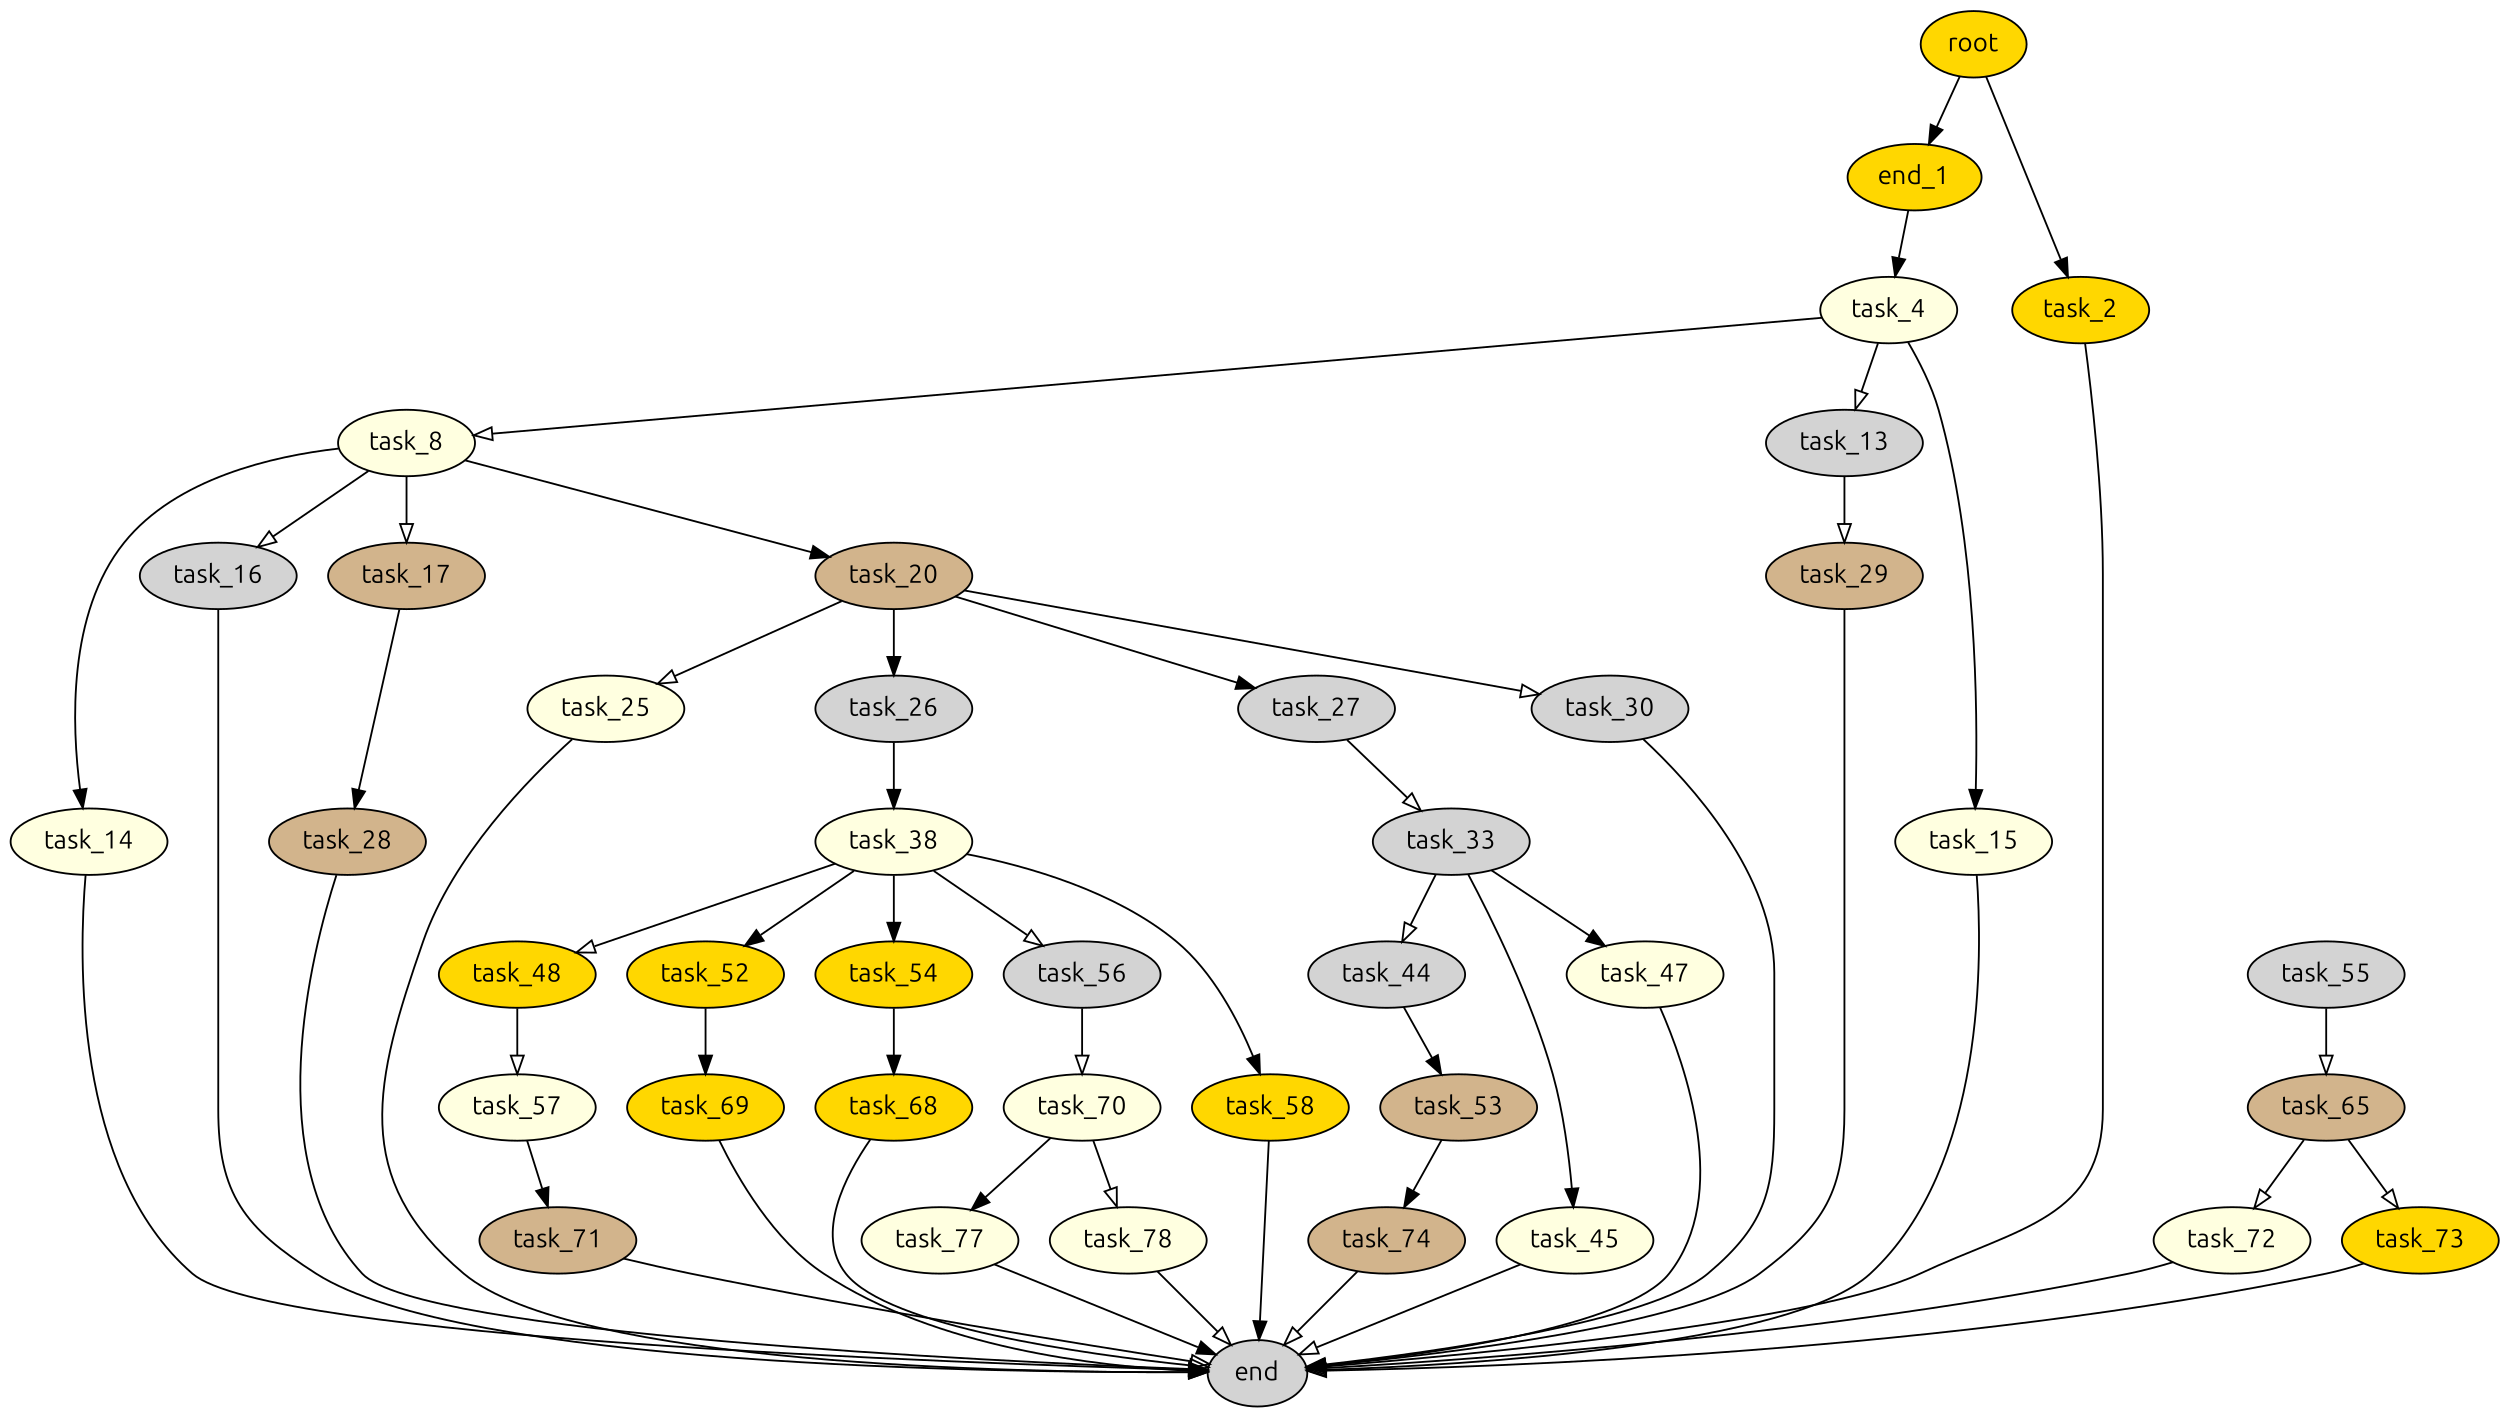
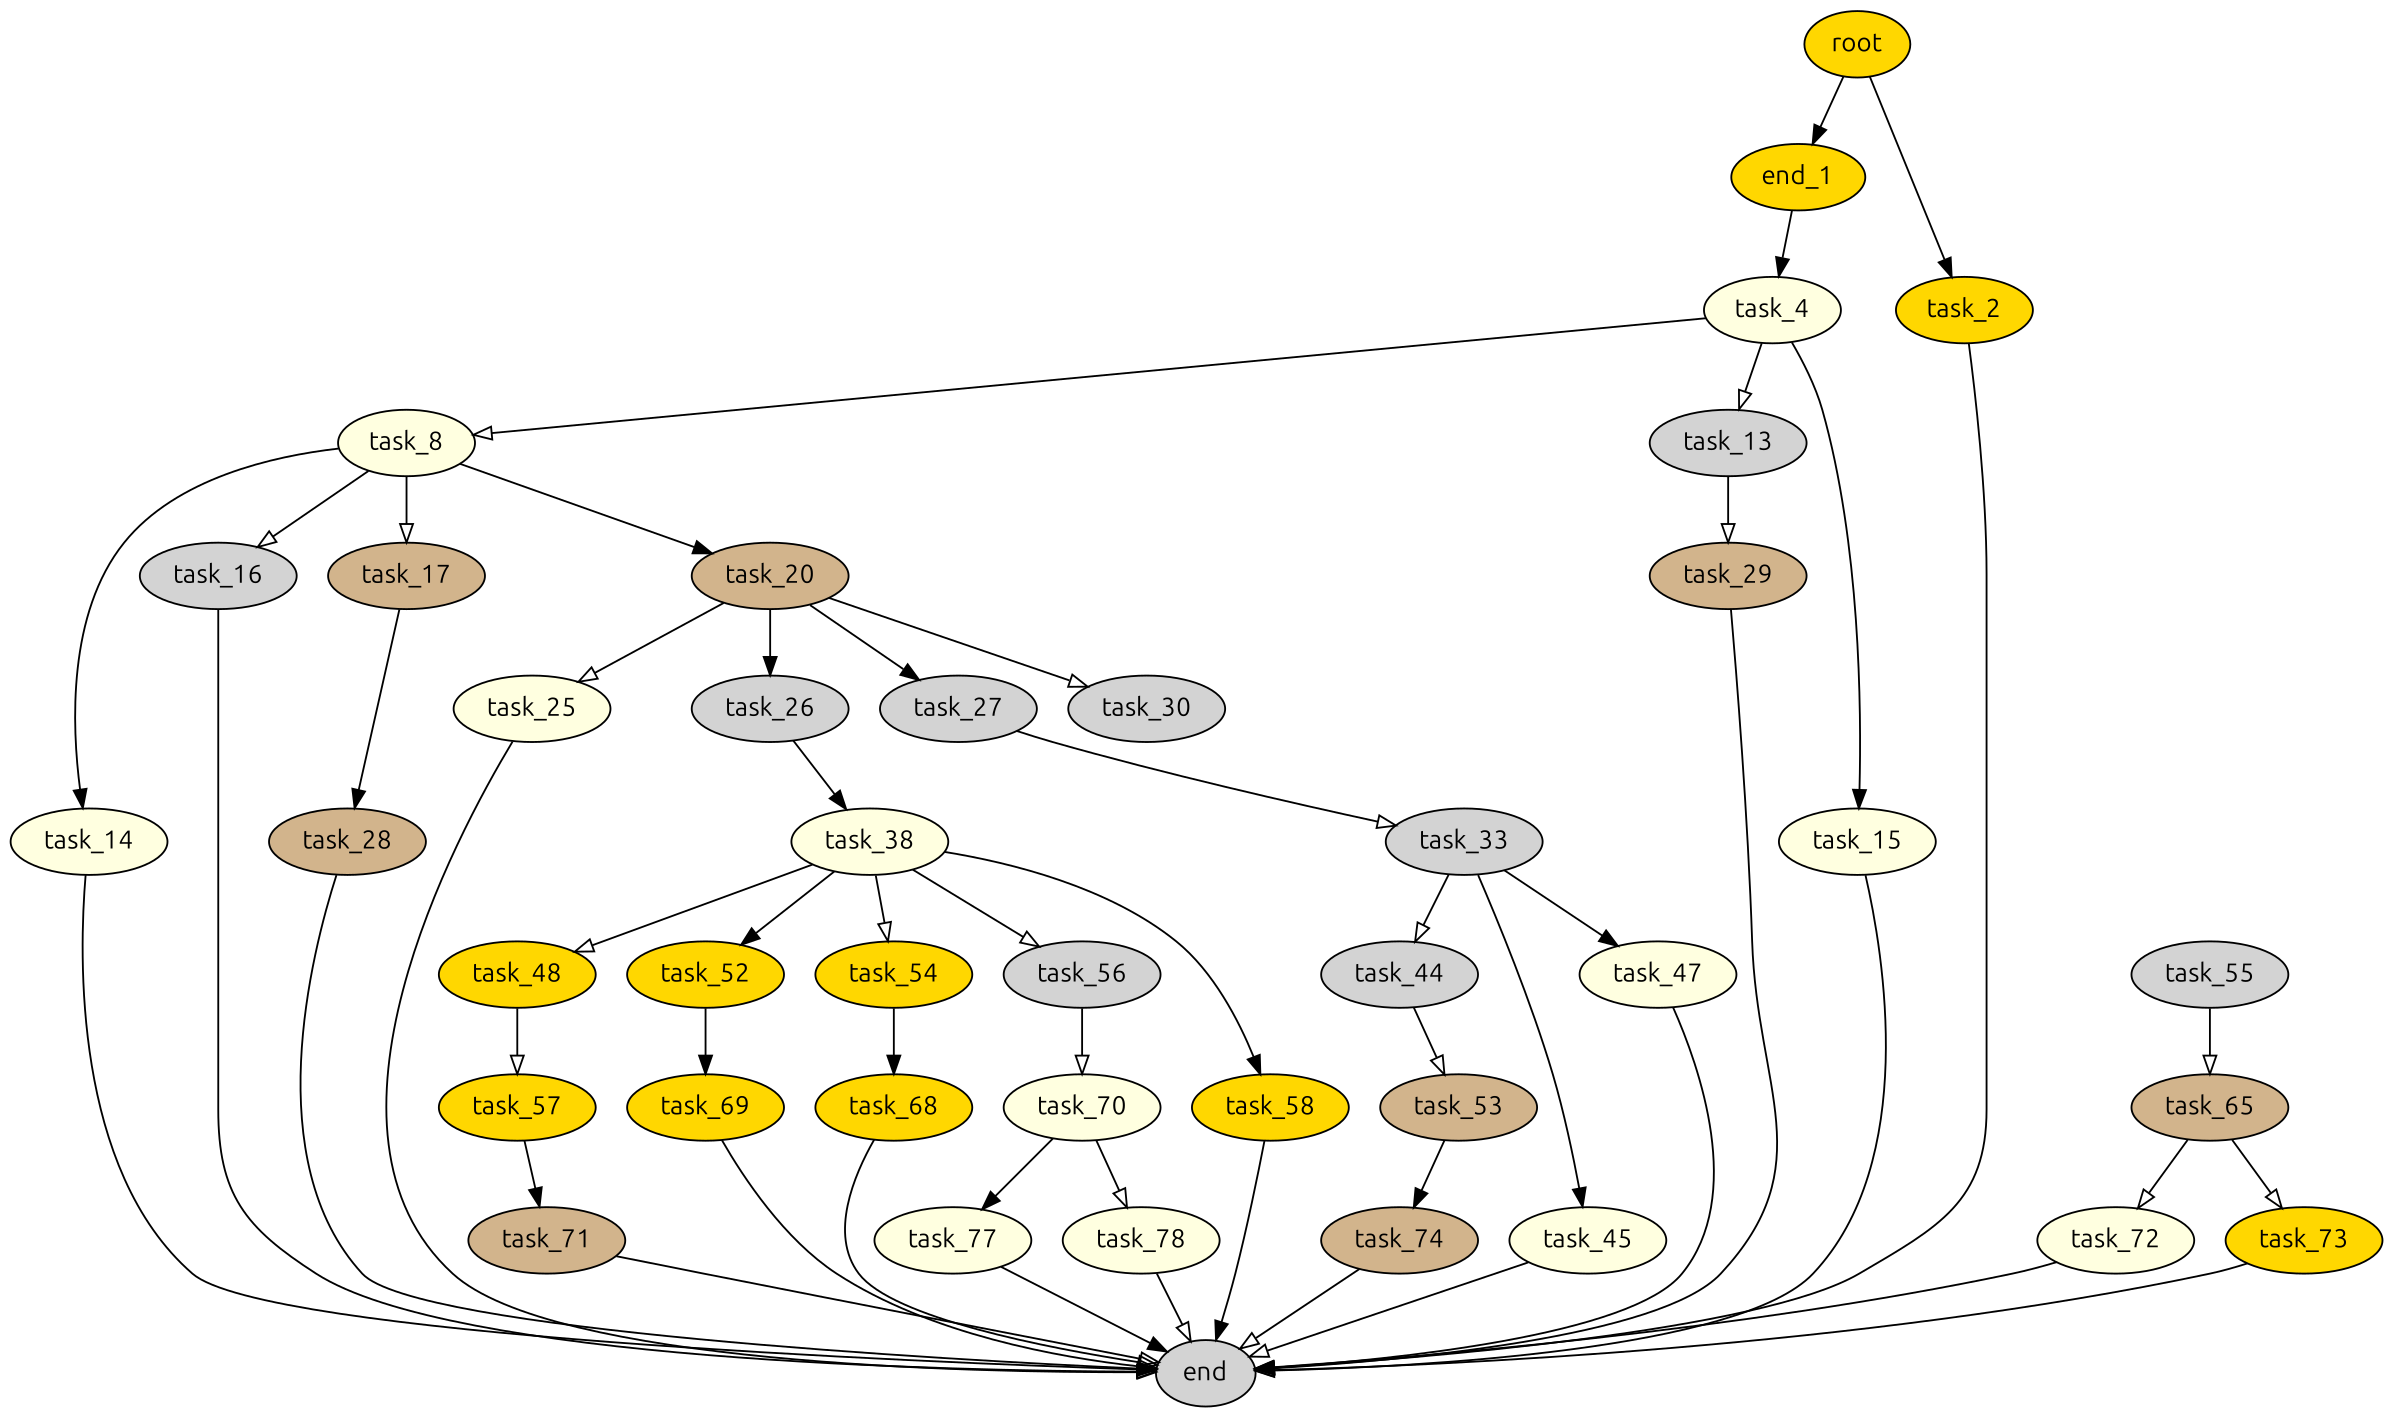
  digraph {
    fontname=Ubuntu
    node [fillcolor=lightyellow fontname=Ubuntu style=filled]
    edge [arrowhead=onormal fontname=Ubuntu]
    root [fillcolor=gold]
    n2 [fillcolor=gold label=end_1]
    task_2 [fillcolor=gold]
    task_4
    end [fillcolor=lightgrey]
    task_8
    task_13 [fillcolor=lightgrey]
    task_15
    task_14
    task_16 [fillcolor=lightgrey]
    task_17 [fillcolor=tan]
    task_20 [fillcolor=tan]
    task_29 [fillcolor=tan]
    task_28 [fillcolor=tan]
    task_25
    task_26 [fillcolor=lightgrey]
    task_27 [fillcolor=lightgrey]
    task_30 [fillcolor=lightgrey]
    task_38
    task_33 [fillcolor=lightgrey]
    task_48 [fillcolor=gold]
    task_52 [fillcolor=gold]
    task_54 [fillcolor=gold]
    task_56 [fillcolor=lightgrey]
    task_58 [fillcolor=gold]
    task_44 [fillcolor=lightgrey]
    task_45
    task_47
-   task_57
+   task_57 [fillcolor=gold]
    task_69 [fillcolor=gold]
    task_68 [fillcolor=gold]
    task_70
    task_53 [fillcolor=tan]
    task_74 [fillcolor=tan]
    task_55 [fillcolor=lightgrey]
    task_65 [fillcolor=tan]
    task_71 [fillcolor=tan]
    task_77
    task_78
    task_72
    task_73 [fillcolor=gold]
    root -> n2 [arrowhead=normal]
    root -> task_2 [arrowhead=normal]
    n2 -> task_4 [arrowhead=normal]
    task_2 -> end
    task_4 -> task_8
    task_4 -> task_13
    task_4 -> task_15 [arrowhead=normal]
    task_8 -> task_14 [arrowhead=normal]
    task_8 -> task_16
    task_8 -> task_17
    task_8 -> task_20 [arrowhead=normal]
    task_13 -> task_29
    task_15 -> end
    task_14 -> end [arrowhead=normal]
    task_16 -> end
    task_17 -> task_28 [arrowhead=normal]
    task_20 -> task_25
    task_20 -> task_26 [arrowhead=normal]
    task_20 -> task_27 [arrowhead=normal]
    task_20 -> task_30
    task_29 -> end [arrowhead=normal]
    task_28 -> end
    task_25 -> end
    task_26 -> task_38 [arrowhead=normal]
    task_27 -> task_33
-   task_30 -> end
    task_38 -> task_48
    task_38 -> task_52 [arrowhead=normal]
-   task_38 -> task_54 [arrowhead=normal]
+   task_38 -> task_54
    task_38 -> task_56
    task_38 -> task_58 [arrowhead=normal]
    task_33 -> task_44
    task_33 -> task_45 [arrowhead=normal]
    task_33 -> task_47 [arrowhead=normal]
    task_48 -> task_57
    task_52 -> task_69 [arrowhead=normal]
    task_54 -> task_68 [arrowhead=normal]
    task_56 -> task_70
    task_58 -> end [arrowhead=normal]
-   task_44 -> task_53 [arrowhead=normal]
+   task_44 -> task_53
    task_45 -> end
    task_47 -> end
    task_57 -> task_71 [arrowhead=normal]
    task_69 -> end
    task_68 -> end
    task_70 -> task_77 [arrowhead=normal]
    task_70 -> task_78
    task_53 -> task_74 [arrowhead=normal]
    task_74 -> end
    task_55 -> task_65
    task_65 -> task_72
    task_65 -> task_73
    task_71 -> end
    task_77 -> end [arrowhead=normal]
    task_78 -> end
    task_72 -> end
    task_73 -> end
  }
